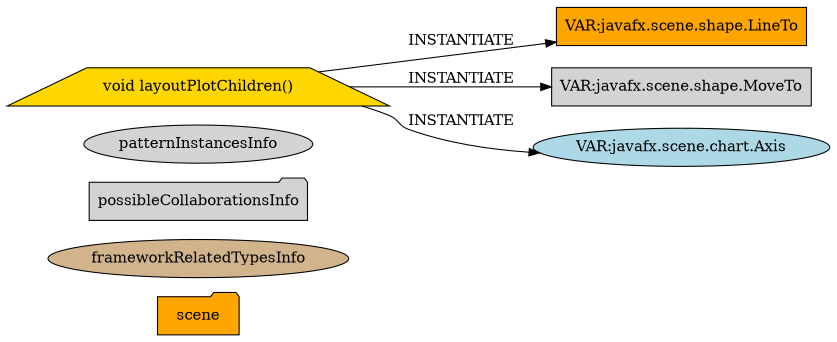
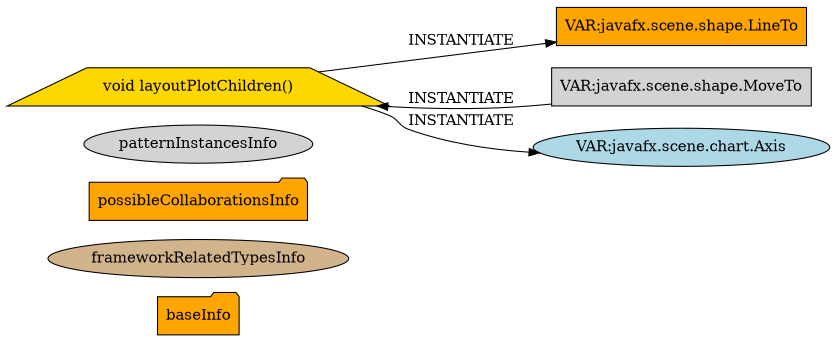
  digraph {
    rankdir=LR
    node [fillcolor=orange shape=ellipse style=filled]
-   baseInfo [category=pattern graphId=4414 isAnonymous=false possibleRelation=false shape=folder label=scene]
+   baseInfo [category=pattern graphId=4414 isAnonymous=false possibleRelation=false shape=folder]
    frameworkRelatedTypesInfo [fillcolor=tan]
-   possibleCollaborationsInfo [fillcolor=lightgrey shape=folder]
+   possibleCollaborationsInfo [shape=folder]
    patternInstancesInfo [0="LichuanLu-ShunUI-FX~/LichuanLu-ShunUI-FX/ShunUI-FX-master/src/view/chart/StackedBarChart.java~StackedBarChart~811" 1="TomaszKorecki-InvestorAssistant~/TomaszKorecki-InvestorAssistant/InvestorAssistant-master/Investor's assistant/src/investor/charts/CandleChart.java~CandleStickChart~1473" fillcolor=lightgrey]
    n5 [fillcolor=gold isFrameworkType=false label="void layoutPlotChildren()" shape=trapezium vertexType=OVERRIDING_METHOD_DECLARATION]
    n6 [isFrameworkType=false label="VAR:javafx.scene.shape.LineTo" shape=box vertexType=VARIABLE_EXPRESION]
    n7 [fillcolor=lightgrey isFrameworkType=false label="VAR:javafx.scene.shape.MoveTo" shape=box vertexType=VARIABLE_EXPRESION]
    n8 [fillcolor=lightblue isFrameworkType=false label="VAR:javafx.scene.chart.Axis" vertexType=VARIABLE_EXPRESION]
    n5 -> n6 [label=INSTANTIATE]
-   n5 -> n7 [label=INSTANTIATE]
+   n7 -> n5 [label=INSTANTIATE]
    n5 -> n8 [label=INSTANTIATE]
  }
